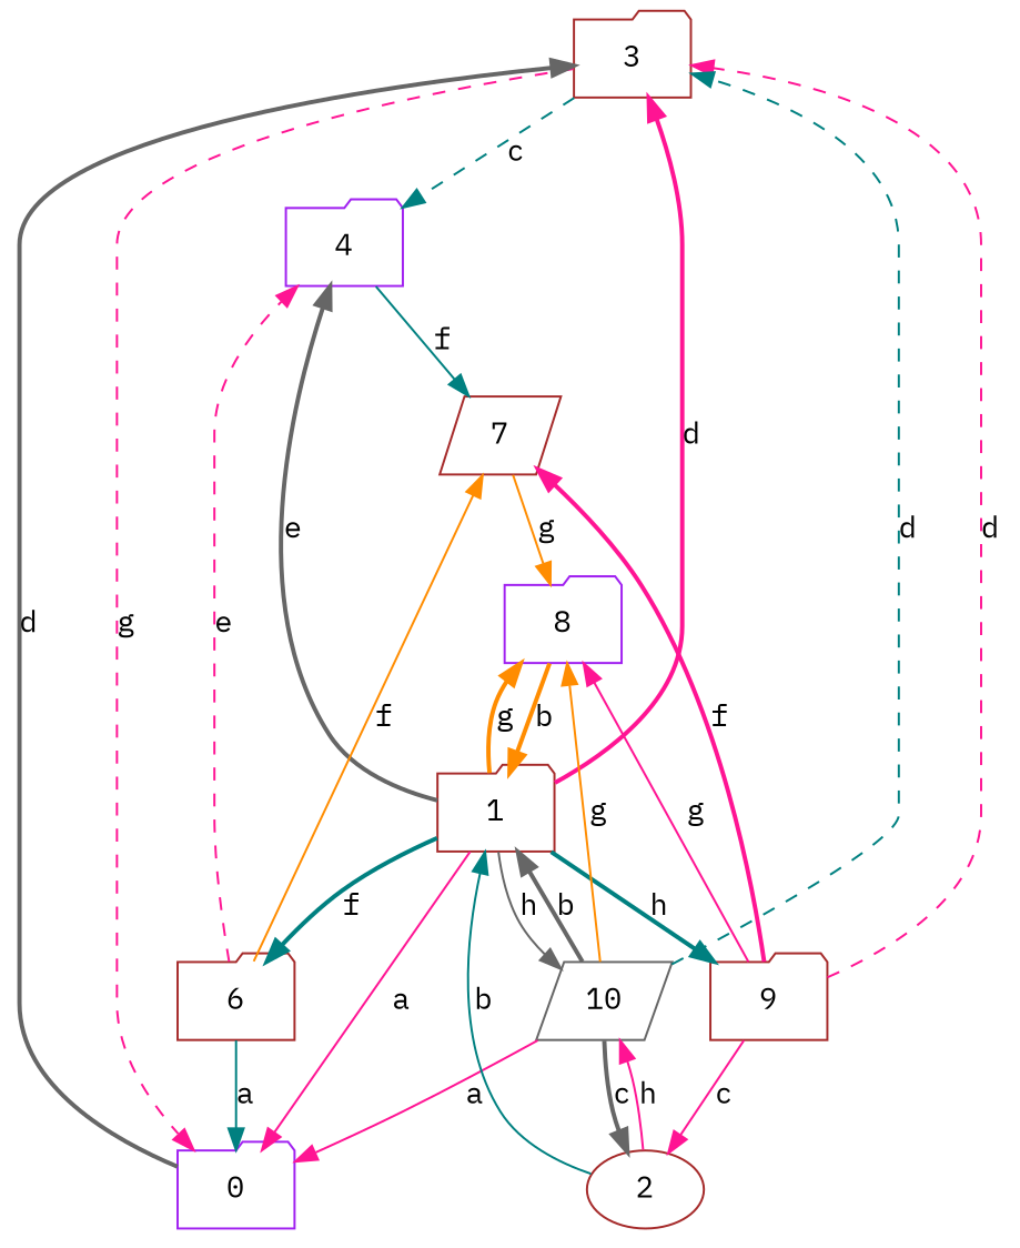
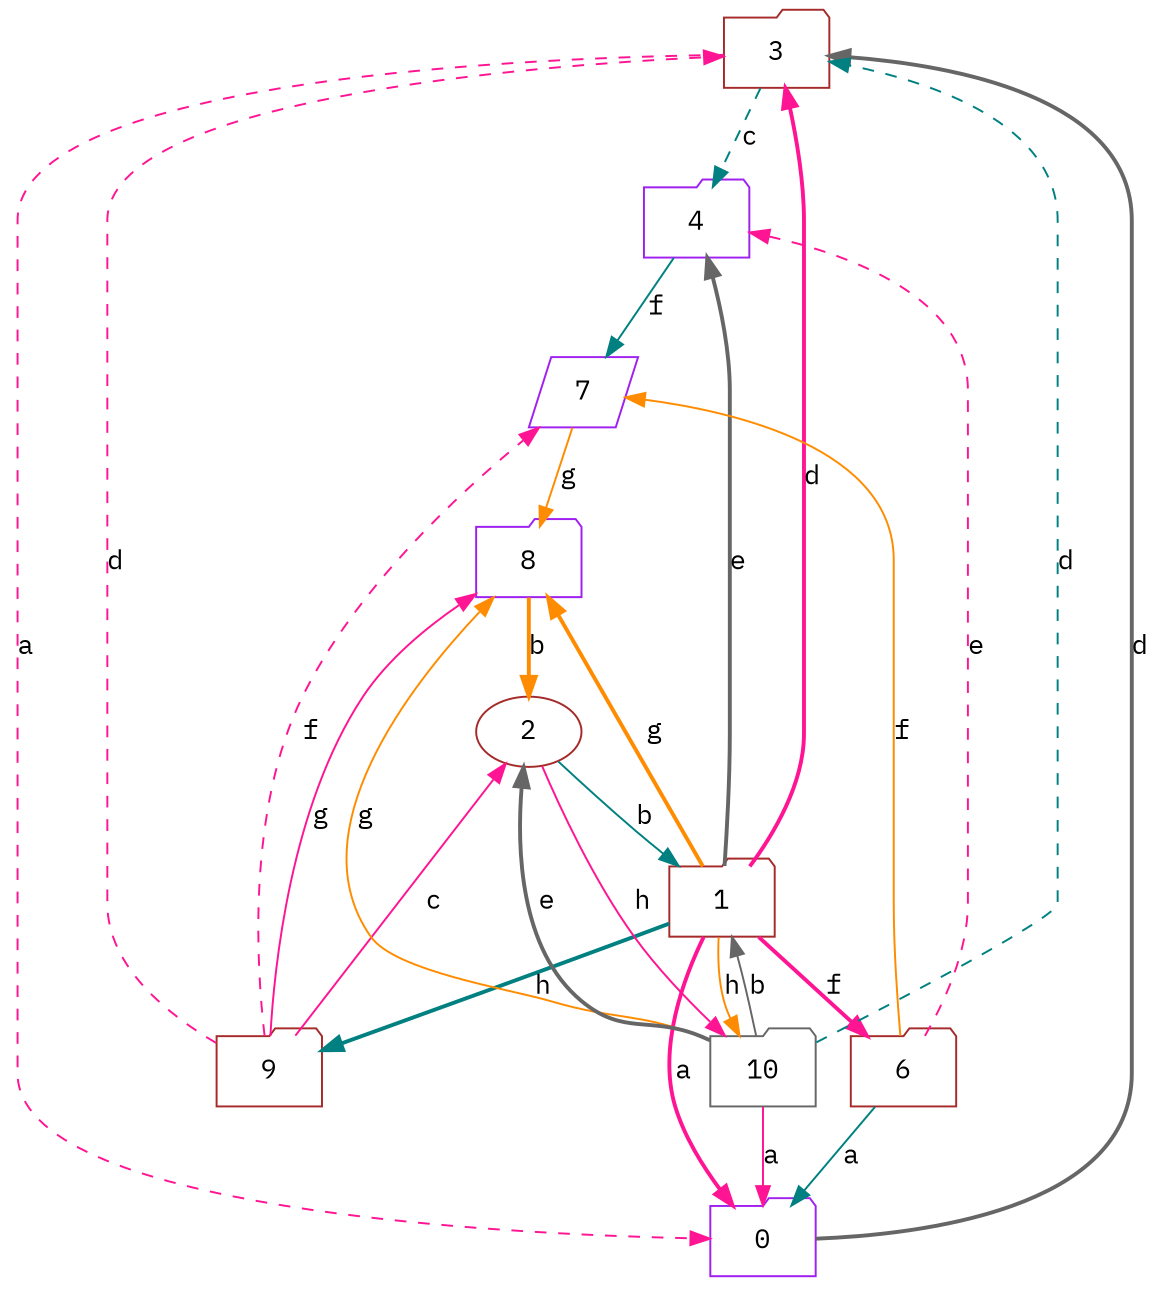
  strict digraph {
    fontname="IBM Plex Mono"
    node [color=brown fontname="IBM Plex Mono" shape=folder]
    edge [color=deeppink fontname="IBM Plex Mono" style=solid]
    3
    0 [color=purple]
    4 [color=purple]
    1
    6
    8 [color=purple]
    9
-   10 [color=gray40 shape=parallelogram]
-   7 [shape=parallelogram]
+   10 [color=gray40]
+   7 [color=purple shape=parallelogram]
    2 [shape=ellipse]
-   3 -> 0 [label=g style=dashed]
+   3 -> 0 [label=a style=dashed]
    3 -> 4 [color=teal label=c style=dashed]
    0 -> 3 [color=gray40 label=d style=bold]
    4 -> 7 [color=teal label=f]
    1 -> 3 [label=d style=bold]
-   1 -> 0 [label=a]
+   1 -> 0 [label=a style=bold]
    1 -> 4 [color=gray40 label=e style=bold]
-   1 -> 6 [color=teal label=f style=bold]
+   1 -> 6 [label=f style=bold]
    1 -> 8 [color=darkorange label=g style=bold]
    1 -> 9 [color=teal label=h style=bold]
-   1 -> 10 [color=gray40 label=h]
+   1 -> 10 [color=darkorange label=h]
    6 -> 0 [color=teal label=a]
    6 -> 4 [label=e style=dashed]
    6 -> 7 [color=darkorange label=f]
-   8 -> 1 [color=darkorange label=b style=bold]
+   8 -> 2 [color=darkorange label=b style=bold]
    9 -> 3 [label=d style=dashed]
    9 -> 8 [label=g]
-   9 -> 7 [label=f style=bold]
+   9 -> 7 [label=f style=dashed]
    9 -> 2 [label=c]
    10 -> 3 [color=teal label=d style=dashed]
    10 -> 0 [label=a]
-   10 -> 1 [color=gray40 label=b style=bold]
+   10 -> 1 [color=gray40 label=b]
    10 -> 8 [color=darkorange label=g]
-   10 -> 2 [color=gray40 label=c style=bold]
+   10 -> 2 [color=gray40 label=e style=bold]
    7 -> 8 [color=darkorange label=g]
    2 -> 1 [color=teal label=b]
    2 -> 10 [label=h]
  }
